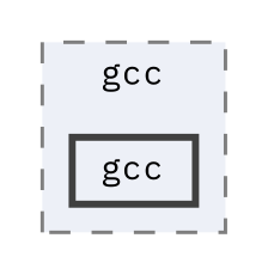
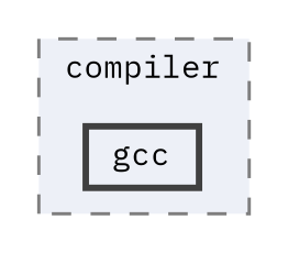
  digraph {
    compound=true
    fontname="IBM Plex Mono"
    n1 [color=grey25 fillcolor="#edf0f7" fontname="IBM Plex Mono" fontsize=10 height=0.2 label=gcc shape=box style="filled,bold" width=0.4]
    subgraph cluster_1 {
      bgcolor="#edf0f7"
      fontsize=10
-     label=gcc
+     label=compiler
      pencolor=grey50
      style="filled,dashed"
      n1
    }
  }
